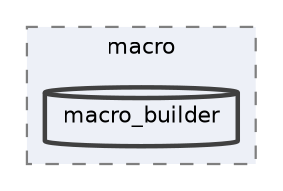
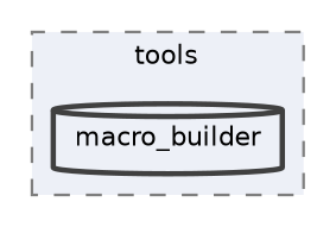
  digraph {
    compound=true
    n1 [color=grey25 fillcolor="#edf0f7" fontname=Helvetica fontsize=10 height=0.2 label=macro_builder shape=cylinder style="filled,bold" width=0.4]
    subgraph cluster_1 {
      bgcolor="#edf0f7"
      fontname=Helvetica
      fontsize=10
-     label=macro
+     label=tools
      pencolor=grey50
      style="filled,dashed"
      n1
    }
  }
